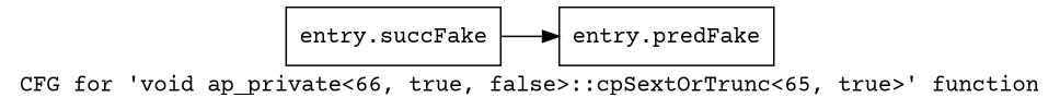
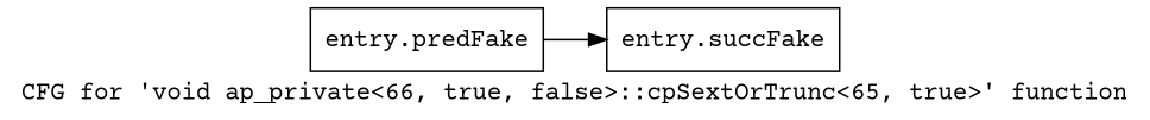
  digraph {
    label="CFG for 'void ap_private\<66, true, false\>::cpSextOrTrunc\<65, true\>' function"
    rankdir=LR
    fontname="Courier Prime"
    node [shape=record fontname="Courier Prime"]
    n1 [label="{entry.predFake}"]
    n2 [filename="/tools/Xilinx/Vitis_HLS/2022.1/include/etc/ap_private.h" label="{entry.succFake}" linenumber=5634]
-   n2 -> n1 [execusionnum=6400 filename="/tools/Xilinx/Vitis_HLS/2022.1/include/etc/ap_private.h" fontname="Courier Prime"]
+   n1 -> n2 [execusionnum=6400 filename="/tools/Xilinx/Vitis_HLS/2022.1/include/etc/ap_private.h" fontname="Courier Prime"]
  }
